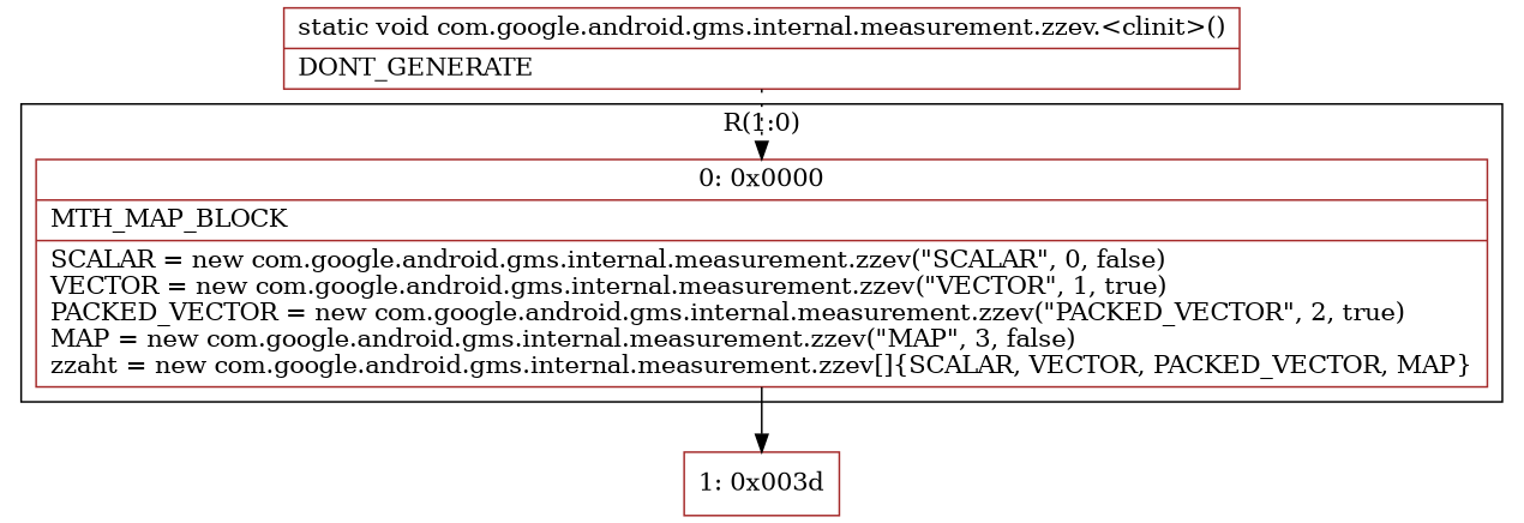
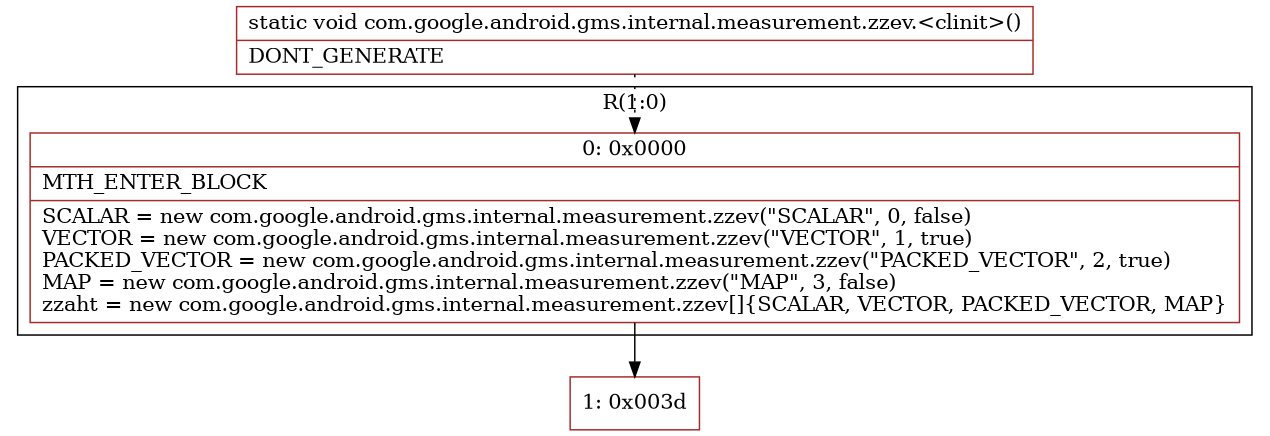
  digraph {
    fontname="DejaVu Serif"
    node [color=brown shape=record fontname="DejaVu Serif"]
    edge [fontname="DejaVu Serif"]
-   n1 [label="{0\:\ 0x0000|MTH_MAP_BLOCK\l|SCALAR = new com.google.android.gms.internal.measurement.zzev(\"SCALAR\", 0, false)\lVECTOR = new com.google.android.gms.internal.measurement.zzev(\"VECTOR\", 1, true)\lPACKED_VECTOR = new com.google.android.gms.internal.measurement.zzev(\"PACKED_VECTOR\", 2, true)\lMAP = new com.google.android.gms.internal.measurement.zzev(\"MAP\", 3, false)\lzzaht = new com.google.android.gms.internal.measurement.zzev[]\{SCALAR, VECTOR, PACKED_VECTOR, MAP\}\l}"]
+   n1 [label="{0\:\ 0x0000|MTH_ENTER_BLOCK\l|SCALAR = new com.google.android.gms.internal.measurement.zzev(\"SCALAR\", 0, false)\lVECTOR = new com.google.android.gms.internal.measurement.zzev(\"VECTOR\", 1, true)\lPACKED_VECTOR = new com.google.android.gms.internal.measurement.zzev(\"PACKED_VECTOR\", 2, true)\lMAP = new com.google.android.gms.internal.measurement.zzev(\"MAP\", 3, false)\lzzaht = new com.google.android.gms.internal.measurement.zzev[]\{SCALAR, VECTOR, PACKED_VECTOR, MAP\}\l}"]
    n2 [label="{1\:\ 0x003d}"]
    n3 [label="{static void com.google.android.gms.internal.measurement.zzev.\<clinit\>()  | DONT_GENERATE\l}"]
    subgraph cluster_1 {
      label="R(1:0)"
      n1
    }
    n1 -> n2 [style=solid]
    n3 -> n1 [style=dotted]
  }
